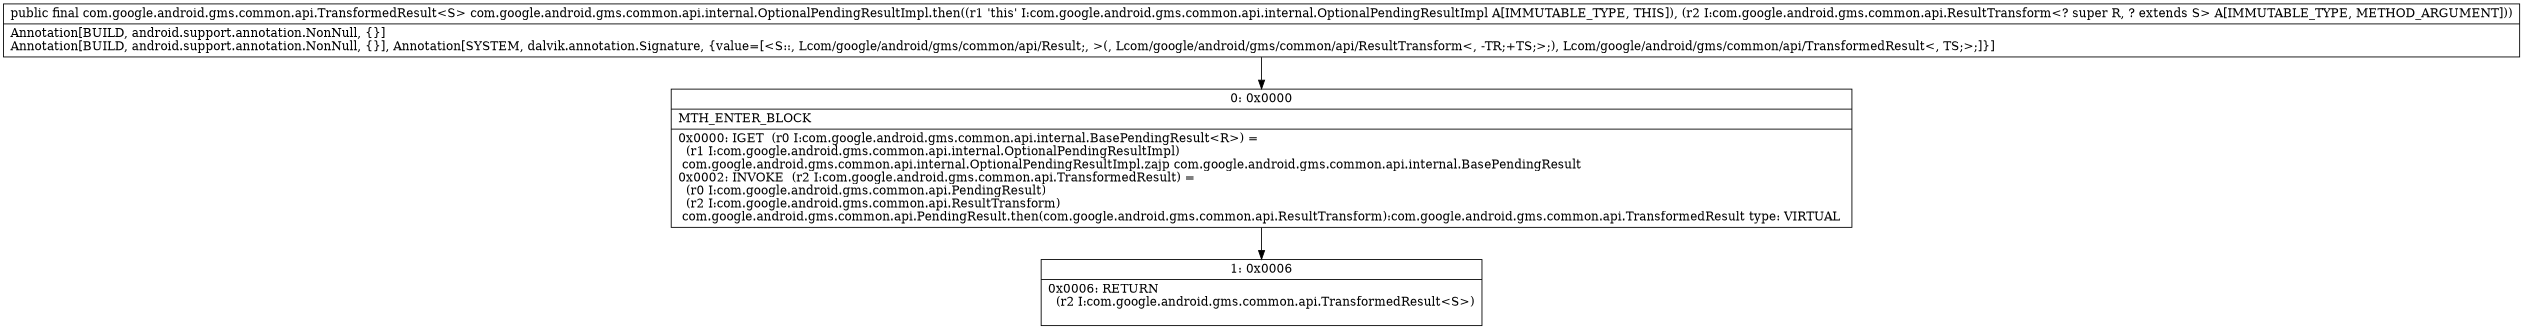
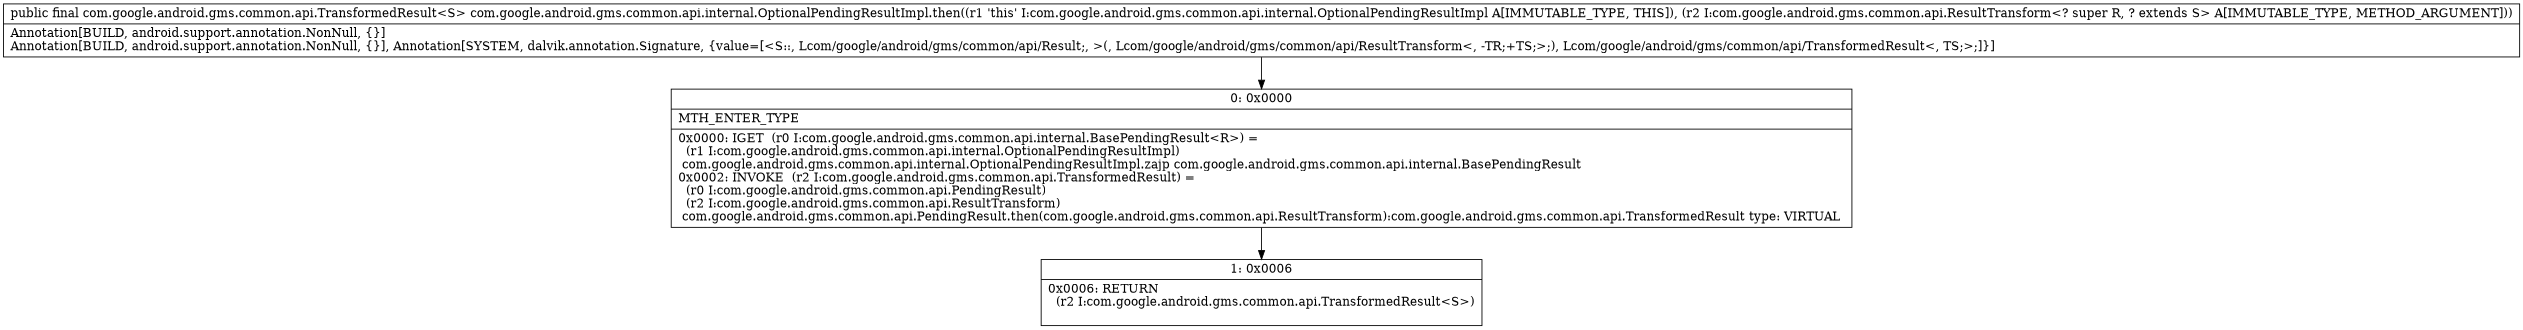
  digraph {
    node [shape=record]
-   n1 [label="{0\:\ 0x0000|MTH_ENTER_BLOCK\l|0x0000: IGET  (r0 I:com.google.android.gms.common.api.internal.BasePendingResult\<R\>) = \l  (r1 I:com.google.android.gms.common.api.internal.OptionalPendingResultImpl)\l com.google.android.gms.common.api.internal.OptionalPendingResultImpl.zajp com.google.android.gms.common.api.internal.BasePendingResult \l0x0002: INVOKE  (r2 I:com.google.android.gms.common.api.TransformedResult) = \l  (r0 I:com.google.android.gms.common.api.PendingResult)\l  (r2 I:com.google.android.gms.common.api.ResultTransform)\l com.google.android.gms.common.api.PendingResult.then(com.google.android.gms.common.api.ResultTransform):com.google.android.gms.common.api.TransformedResult type: VIRTUAL \l}"]
+   n1 [label="{0\:\ 0x0000|MTH_ENTER_TYPE\l|0x0000: IGET  (r0 I:com.google.android.gms.common.api.internal.BasePendingResult\<R\>) = \l  (r1 I:com.google.android.gms.common.api.internal.OptionalPendingResultImpl)\l com.google.android.gms.common.api.internal.OptionalPendingResultImpl.zajp com.google.android.gms.common.api.internal.BasePendingResult \l0x0002: INVOKE  (r2 I:com.google.android.gms.common.api.TransformedResult) = \l  (r0 I:com.google.android.gms.common.api.PendingResult)\l  (r2 I:com.google.android.gms.common.api.ResultTransform)\l com.google.android.gms.common.api.PendingResult.then(com.google.android.gms.common.api.ResultTransform):com.google.android.gms.common.api.TransformedResult type: VIRTUAL \l}"]
    n2 [label="{1\:\ 0x0006|0x0006: RETURN  \l  (r2 I:com.google.android.gms.common.api.TransformedResult\<S\>)\l \l}"]
    n3 [label="{public final com.google.android.gms.common.api.TransformedResult\<S\> com.google.android.gms.common.api.internal.OptionalPendingResultImpl.then((r1 'this' I:com.google.android.gms.common.api.internal.OptionalPendingResultImpl A[IMMUTABLE_TYPE, THIS]), (r2 I:com.google.android.gms.common.api.ResultTransform\<? super R, ? extends S\> A[IMMUTABLE_TYPE, METHOD_ARGUMENT]))  | Annotation[BUILD, android.support.annotation.NonNull, \{\}]\lAnnotation[BUILD, android.support.annotation.NonNull, \{\}], Annotation[SYSTEM, dalvik.annotation.Signature, \{value=[\<S::, Lcom\/google\/android\/gms\/common\/api\/Result;, \>(, Lcom\/google\/android\/gms\/common\/api\/ResultTransform\<, \-TR;+TS;\>;), Lcom\/google\/android\/gms\/common\/api\/TransformedResult\<, TS;\>;]\}]\l}"]
    n1 -> n2
    n3 -> n1
  }
